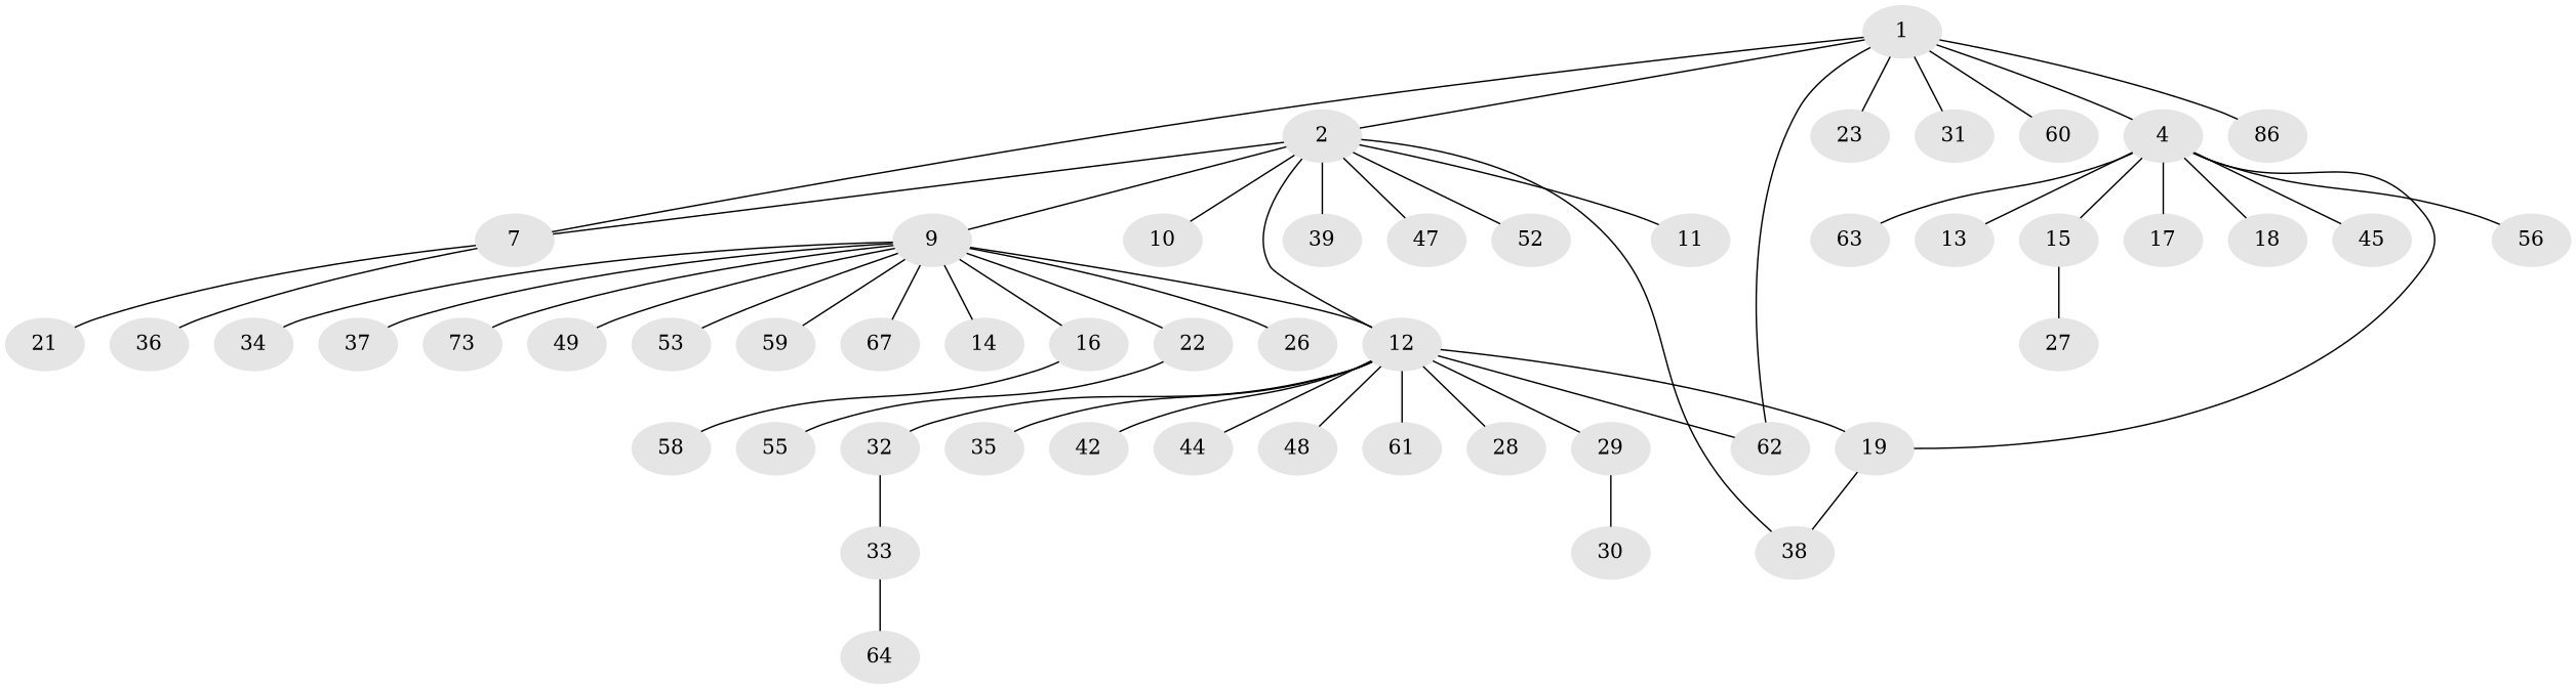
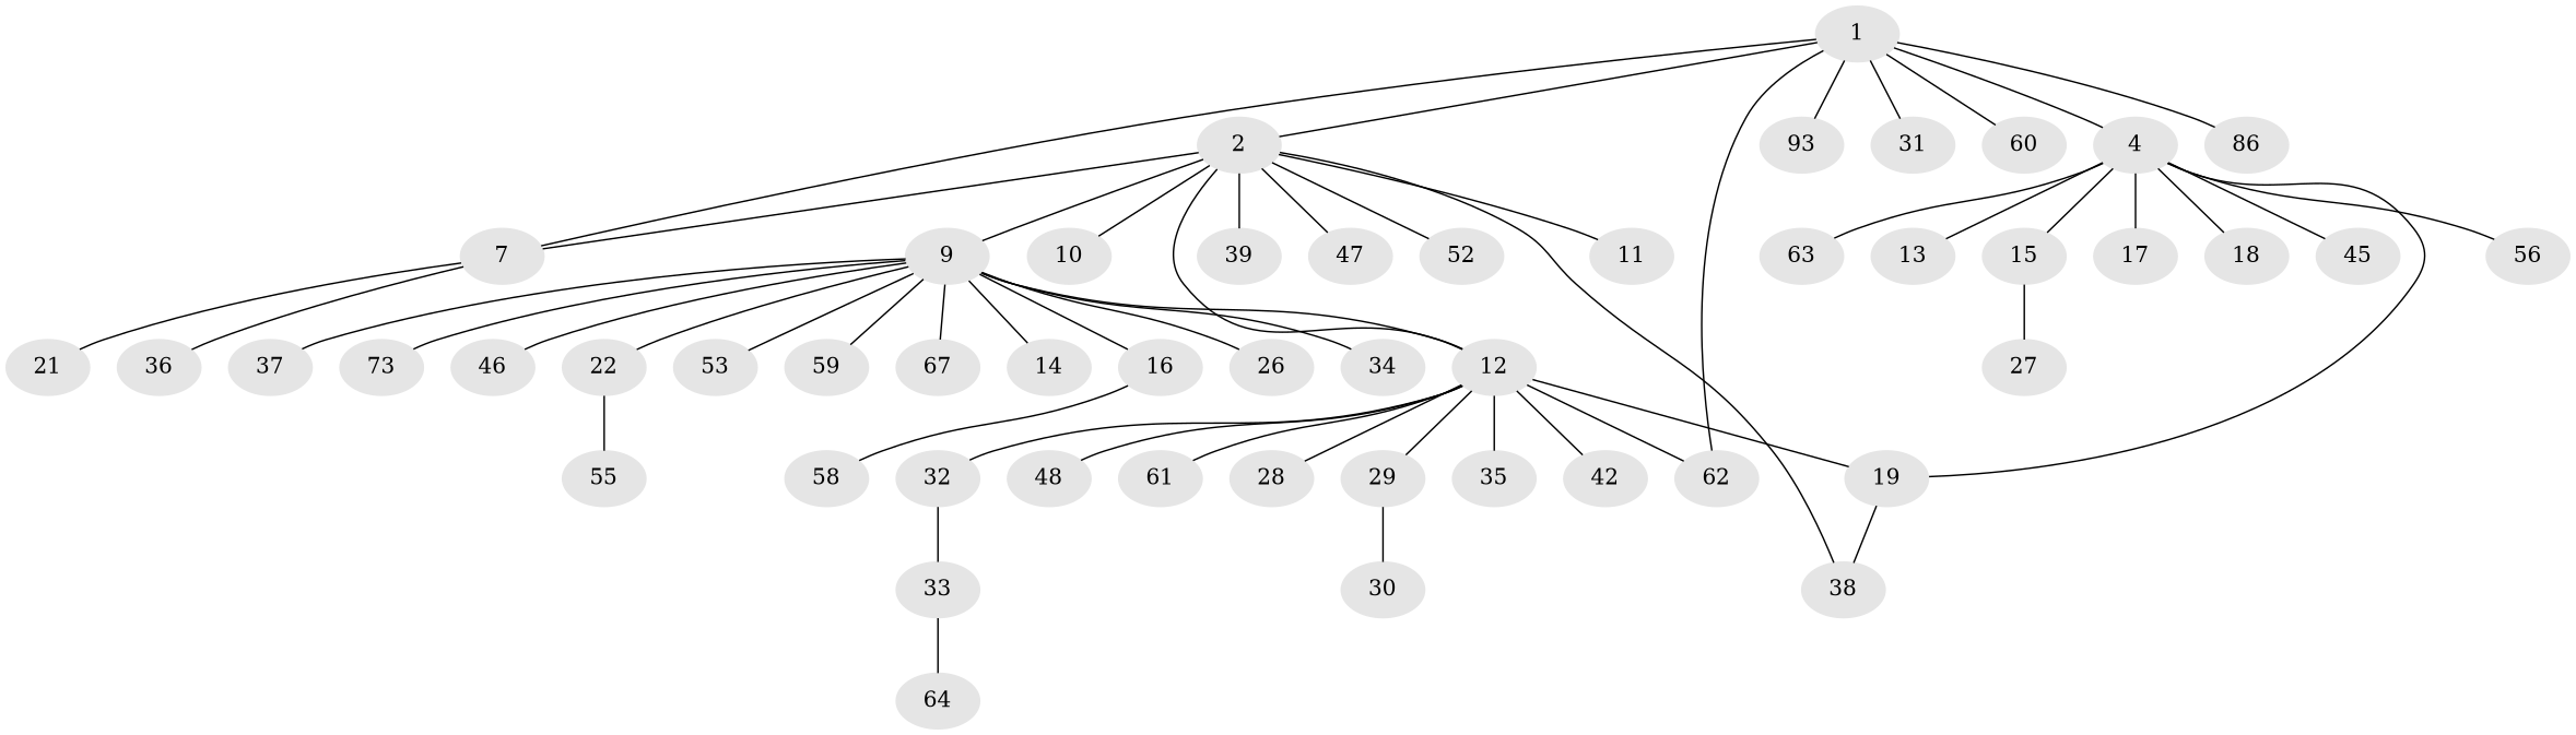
  graph {
    fontname="DejaVu Serif"
    node [color=gray90 fontname="DejaVu Serif" style=filled]
    edge [fontname="DejaVu Serif"]
    1 [super="+3"]
    2 [super="+5"]
    4 [super="+6"]
    7 [super="+8"]
-   23
+   23 [label=93]
    31
    60
    62
    n9 [label=86]
    9 [super="+57"]
    10 [super="+65"]
    12 [super="+25"]
    38 [super="+41"]
    39
    47
    52 [super="+53"]
    11
    13 [super="+20"]
    15
    17 [super="+54"]
    18
    19
    45
    56
    63
    21 [super="+24"]
    36
    14
    16
    22 [super="+50"]
    26
    34
    37
    n34 [label=73]
-   49
+   49 [label=46]
    n36 [label=53]
    59
    67
    28
    29
    32
    35
    42
-   44
    48
    61
    27
    58
    55
    30
    33 [super="+40"]
    64
    1 -- 2
    1 -- 4
    1 -- 7
    1 -- 23
    1 -- 31
    1 -- 60
    1 -- 62
    1 -- n9
    2 -- 7
    2 -- 9 [weight=2]
    2 -- 10
    2 -- 12
    2 -- 38
    2 -- 39
    2 -- 47
    2 -- 52
    2 -- 11
    4 -- 13
    4 -- 15
    4 -- 17
    4 -- 18
    4 -- 19
    4 -- 45
    4 -- 56
    4 -- 63
    7 -- 21
    7 -- 36
    9 -- 12
    9 -- 14
    9 -- 16
    9 -- 22
    9 -- 26
    9 -- 34
    9 -- 37
    9 -- n34
    9 -- 49
    9 -- n36
    9 -- 59
    9 -- 67
    12 -- 62
    12 -- 19
    12 -- 28
    12 -- 29
    12 -- 32
    12 -- 35
    12 -- 42
-   12 -- 44
    12 -- 48
    12 -- 61
    15 -- 27
    19 -- 38
    16 -- 58
    22 -- 55
    29 -- 30
    32 -- 33
    33 -- 64
  }
